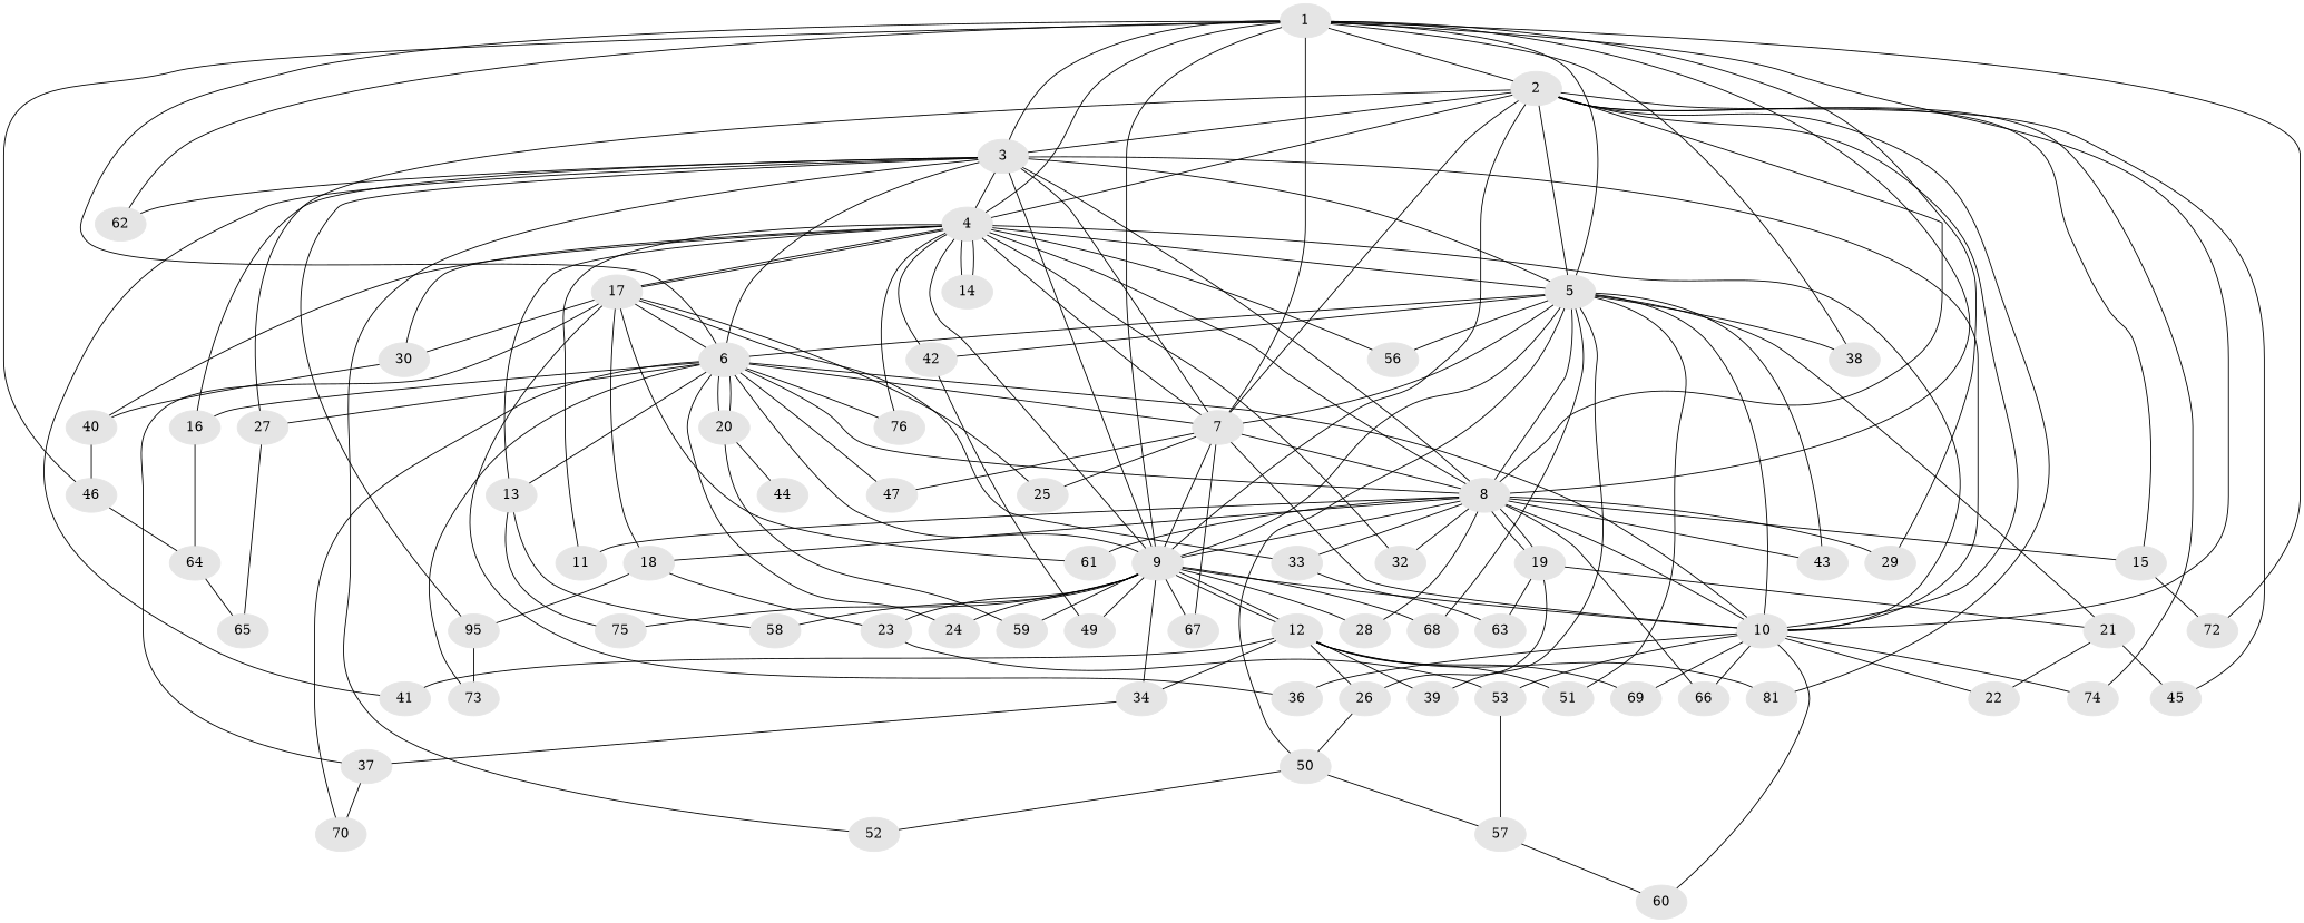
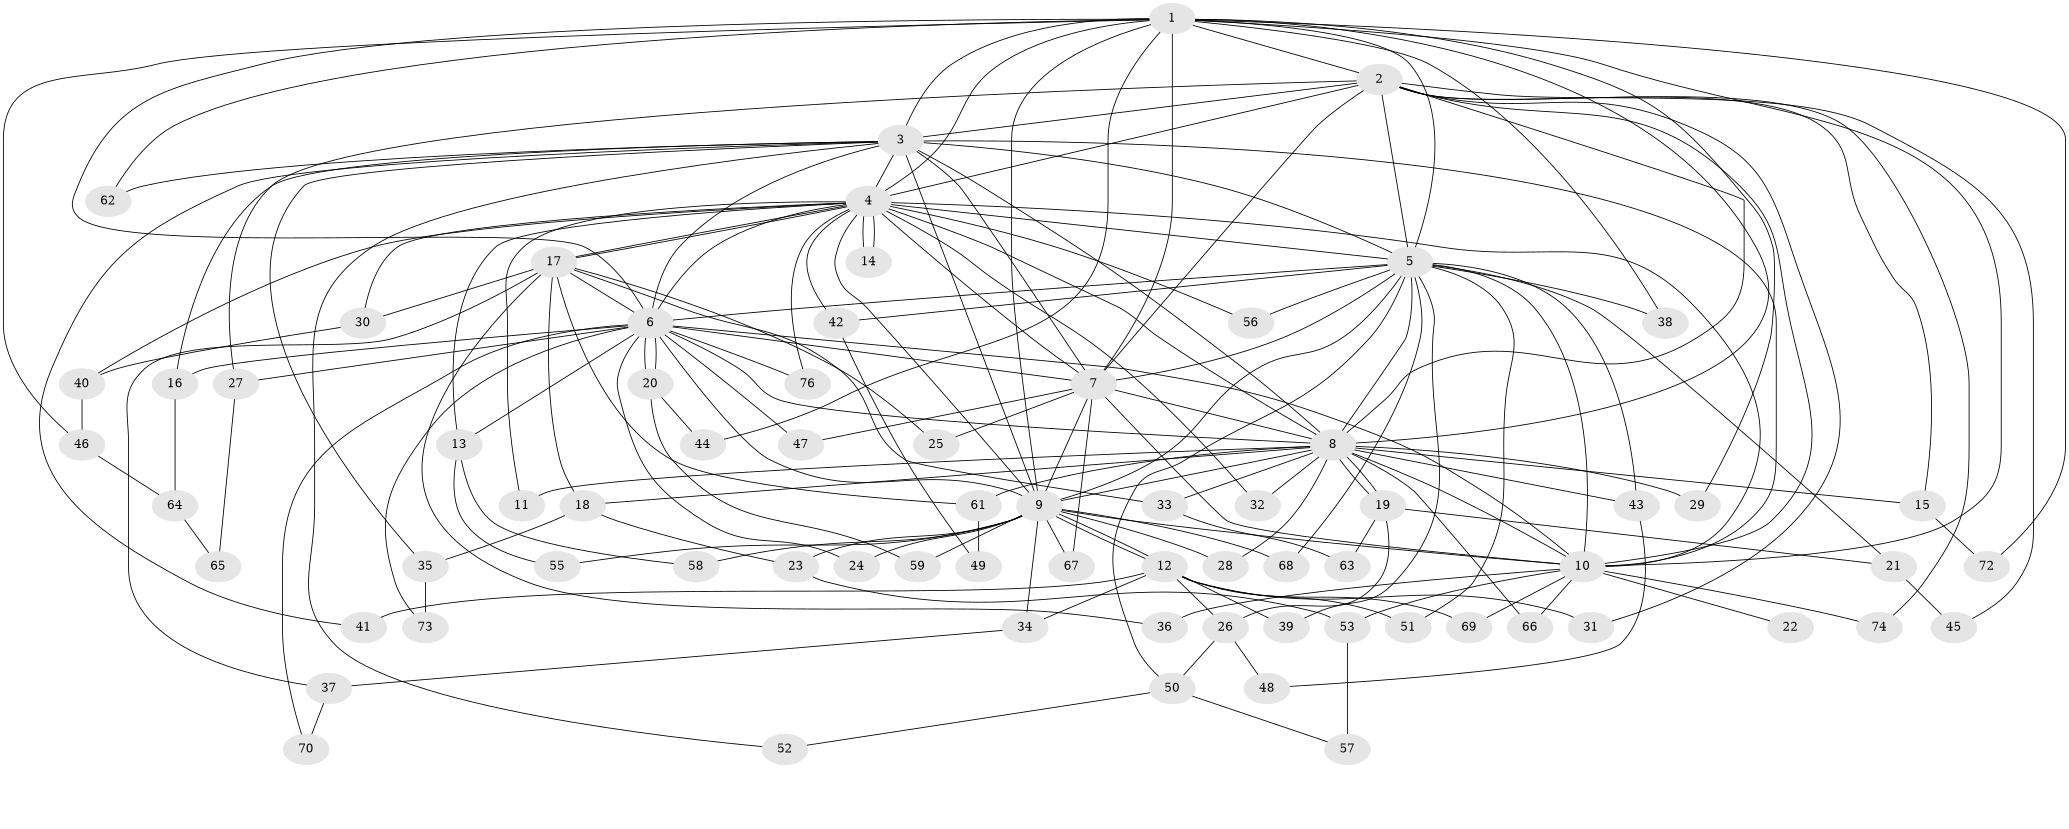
  graph {
    node [color=gray90 style=filled]
    1
    2
    3
    4
    5
    6
    7
    8
    9
    10
    29
    38
    44
    46
    62
    72
    15
    27
-   31 [label=81]
+   31
    45
    74
    16
-   35 [label=95]
+   35
    41
    52
    11
    13
    14
    17
    30
    32
    40
    42
    56
    n35 [label=76]
    21
    39
    43
    50
    51
    68
    20
    24
    47
    70
    73
    25
    67
    18
    19
    28
    33
    61
    66
    12
    23
    34
    49
-   55 [label=75]
+   55
    58
    59
    22
    36
    53
-   60
    69
    64
    65
    37
+   48
    57
    26
    63
    1 -- 2
    1 -- 3
    1 -- 4
    1 -- 5
    1 -- 6
    1 -- 7
    1 -- 8
    1 -- 9
    1 -- 10
    1 -- 29
    1 -- 38
+   1 -- 44
    1 -- 46
    1 -- 62
    1 -- 72
    2 -- 3
    2 -- 4
    2 -- 5
    2 -- 7
    2 -- 8
-   2 -- 9
    2 -- 10
    2 -- 15
    2 -- 27
    2 -- 31
    2 -- 45
    2 -- 74
    3 -- 4
    3 -- 5
    3 -- 6
    3 -- 7
    3 -- 8
    3 -- 9
    3 -- 10
    3 -- 62
    3 -- 16
    3 -- 35
    3 -- 41
    3 -- 52
    4 -- 5
+   4 -- 6
    4 -- 7
    4 -- 8
    4 -- 9
    4 -- 10
    4 -- 11
    4 -- 13
    4 -- 14
    4 -- 14
    4 -- 17
    4 -- 17
    4 -- 30
    4 -- 32
    4 -- 40
    4 -- 42
    4 -- 56
    4 -- n35
    5 -- 6
    5 -- 7
    5 -- 8
    5 -- 9
    5 -- 10
    5 -- 38
    5 -- 42
    5 -- 56
    5 -- 21
    5 -- 39
    5 -- 43
    5 -- 50
    5 -- 51
    5 -- 68
    6 -- 7
    6 -- 8
    6 -- 9
    6 -- 10
    6 -- 27
    6 -- 16
    6 -- 13
    6 -- n35
    6 -- 20
    6 -- 20
    6 -- 24
    6 -- 47
    6 -- 70
    6 -- 73
    7 -- 8
    7 -- 9
    7 -- 10
    7 -- 47
    7 -- 25
    7 -- 67
    8 -- 9
    8 -- 10
    8 -- 29
    8 -- 15
    8 -- 11
    8 -- 32
    8 -- 43
    8 -- 18
    8 -- 19
    8 -- 19
    8 -- 28
    8 -- 33
    8 -- 61
    8 -- 66
    9 -- 10
    9 -- 68
    9 -- 24
    9 -- 67
    9 -- 28
    9 -- 12
    9 -- 12
    9 -- 23
    9 -- 34
-   9 -- 49
+   61 -- 49
    9 -- 55
    9 -- 58
    9 -- 59
    10 -- 74
    10 -- 66
    10 -- 22
    10 -- 36
    10 -- 53
-   10 -- 60
    10 -- 69
    46 -- 64
    15 -- 72
    27 -- 65
    16 -- 64
    35 -- 73
    13 -- 55
    13 -- 58
    17 -- 6
    17 -- 30
    17 -- 25
    17 -- 18
    17 -- 33
    17 -- 61
    17 -- 36
    17 -- 37
    30 -- 40
    40 -- 46
    42 -- 49
    21 -- 45
-   21 -- 22
+   43 -- 48
    50 -- 52
    50 -- 57
    20 -- 44
    20 -- 59
    18 -- 35
    18 -- 23
    19 -- 21
    19 -- 26
    19 -- 63
    33 -- 63
    12 -- 31
    12 -- 41
    12 -- 39
    12 -- 51
    12 -- 34
    12 -- 69
    12 -- 26
    23 -- 53
    34 -- 37
    53 -- 57
    64 -- 65
    37 -- 70
-   57 -- 60
    26 -- 50
+   26 -- 48
  }
